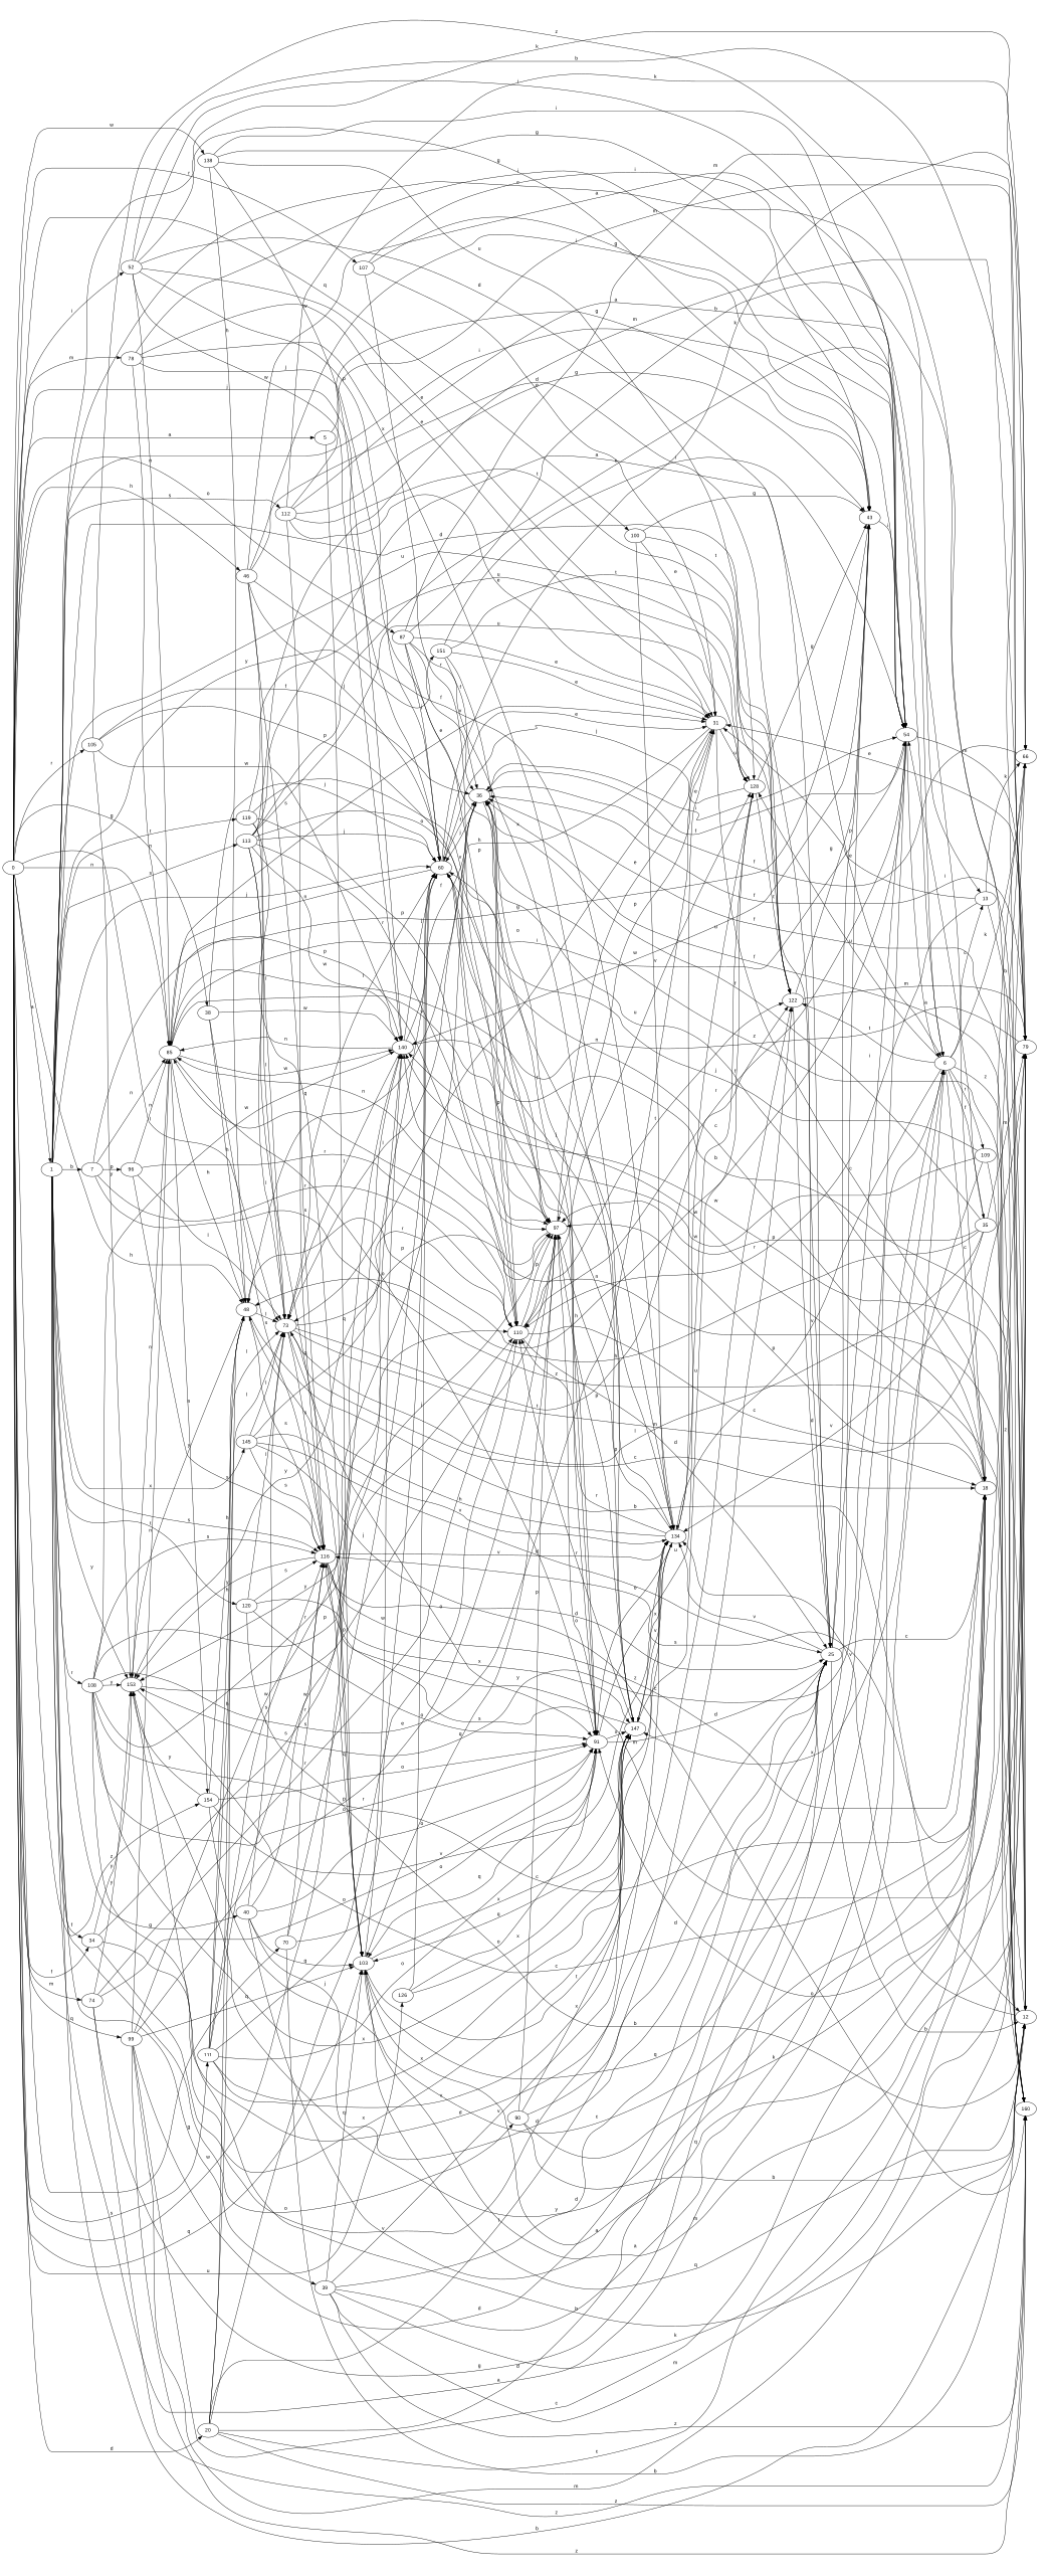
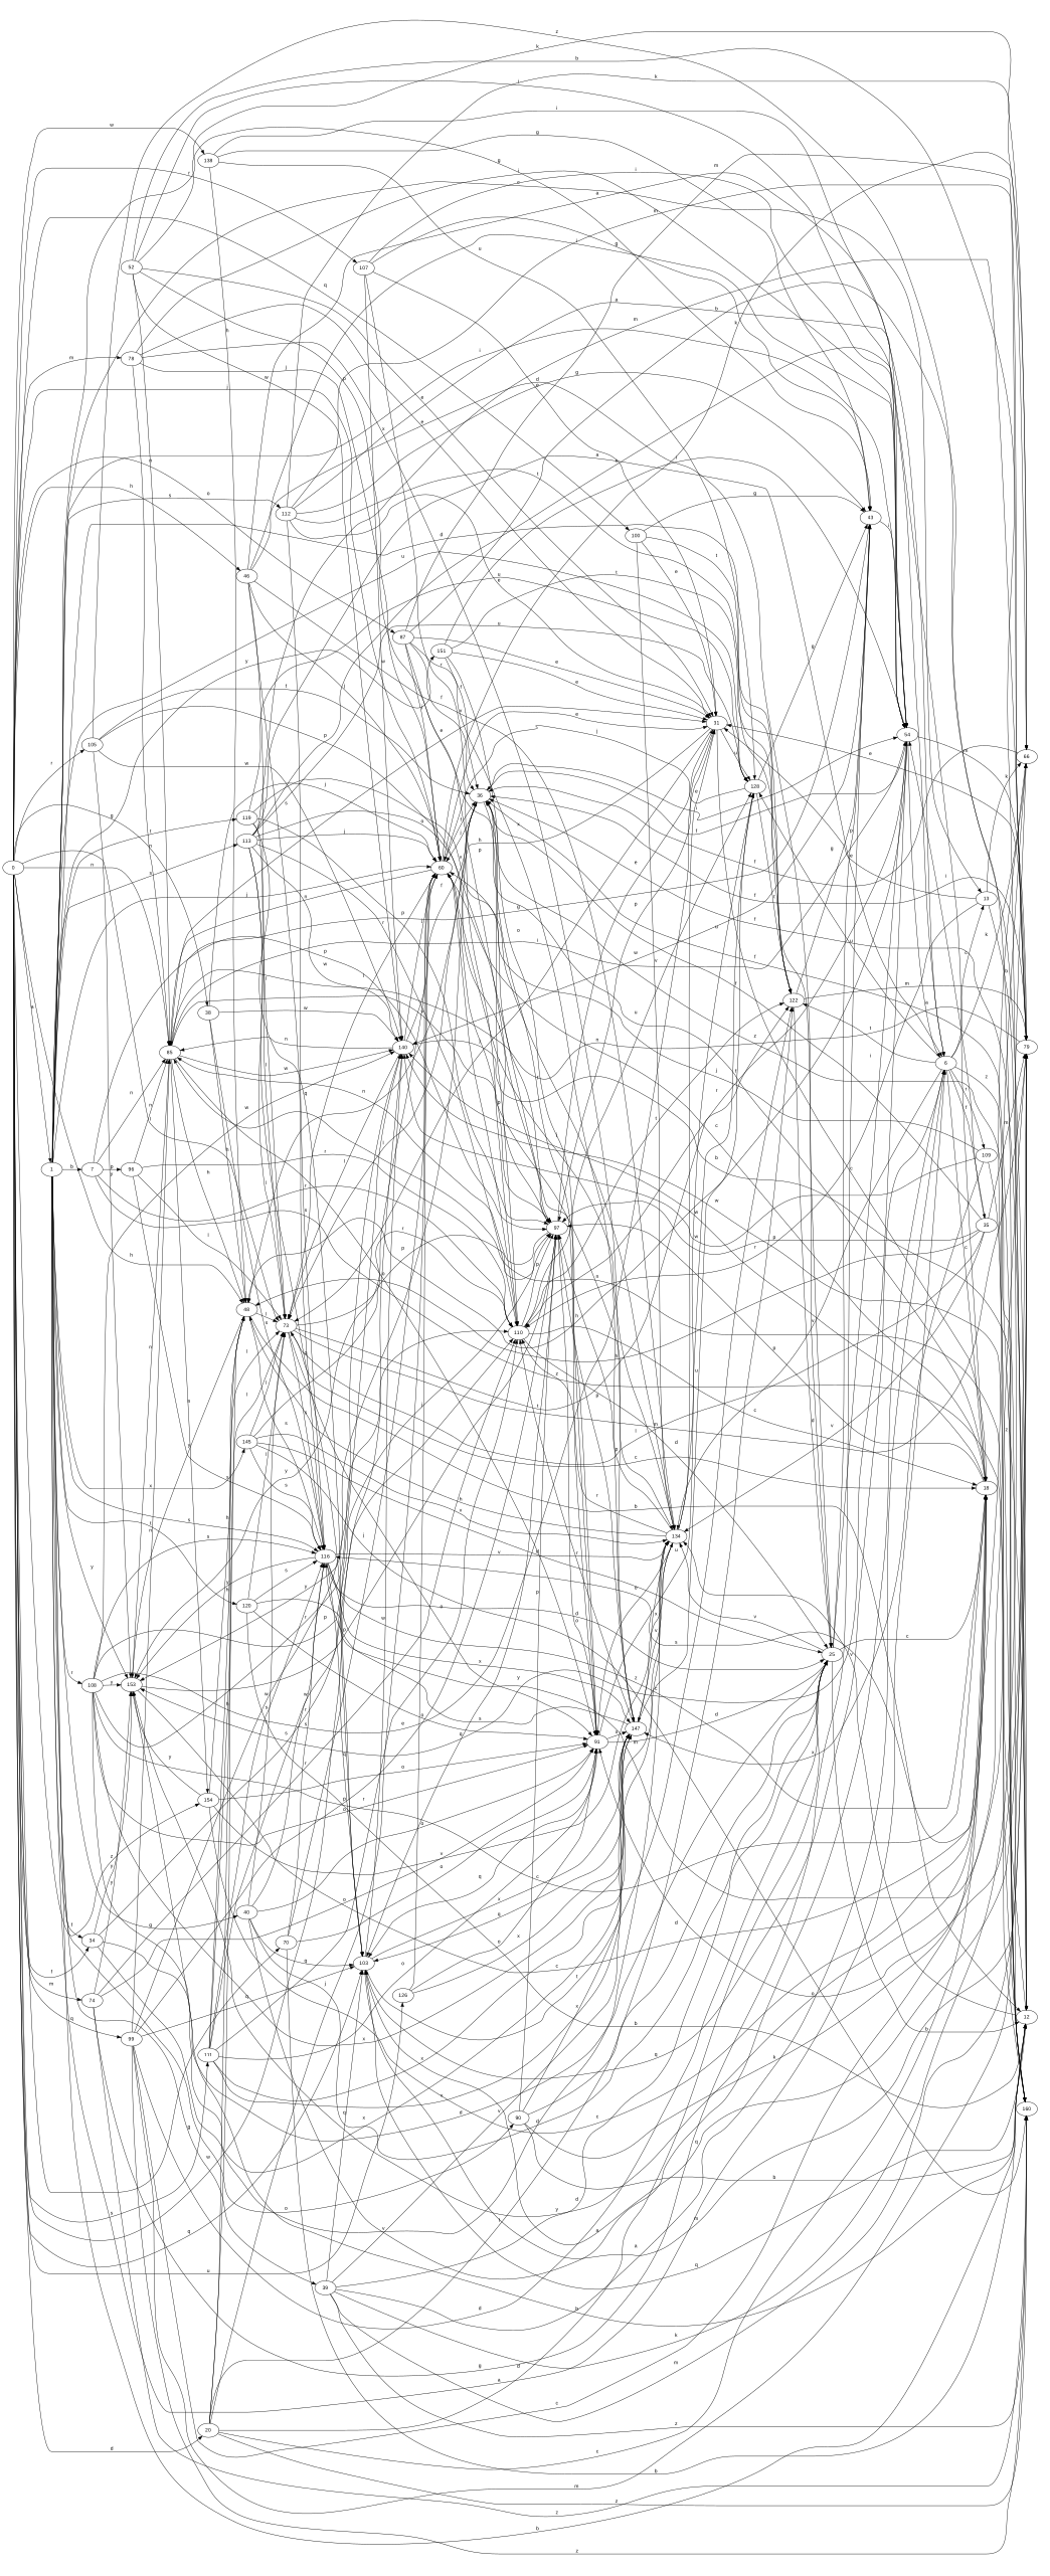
  strict digraph {
    fontname="Liberation Sans"
    rankdir=LR
    node [fontname="Liberation Sans"]
    edge [fontname="Liberation Sans"]
    0
    1
-   5
    20
    34
    38
    46
    48
    52
    60
    70
    73
    74
    78
    85
    87
    99
    100
    103
    105
    107
    111
    126
    138
    140
    154
    6
    7
    12
    13
    25
    39
    40
    54
    66
    90
    108
    112
    113
    116
    119
    120
    128
    145
    151
    153
    43
    18
    122
    160
    134
    110
    147
    97
    31
    36
    91
    79
    35
    109
    96
    0 -> 1 [label=a]
-   0 -> 5 [label=a]
    0 -> 20 [label=d]
    0 -> 34 [label=f]
    0 -> 38 [label=g]
    0 -> 46 [label=h]
    0 -> 48 [label=h]
-   0 -> 52 [label=i]
    0 -> 60 [label=j]
    0 -> 70 [label=l]
    0 -> 73 [label=l]
    0 -> 74 [label=m]
    0 -> 78 [label=m]
    0 -> 85 [label=n]
    0 -> 87 [label=o]
    0 -> 99 [label=q]
    0 -> 100 [label=q]
    0 -> 103 [label=q]
    0 -> 105 [label=r]
    0 -> 107 [label=r]
    0 -> 111 [label=s]
    0 -> 126 [label=u]
    0 -> 138 [label=w]
    0 -> 140 [label=w]
    0 -> 154 [label=z]
    1 -> 34 [label=f]
    1 -> 60 [label=j]
    1 -> 6 [label=a]
    1 -> 7 [label=b]
    1 -> 12 [label=b]
    1 -> 13 [label=c]
    1 -> 25 [label=d]
    1 -> 39 [label=g]
    1 -> 40 [label=g]
    1 -> 54 [label=i]
    1 -> 66 [label=k]
    1 -> 90 [label=o]
    1 -> 108 [label=r]
    1 -> 112 [label=s]
    1 -> 113 [label=s]
    1 -> 116 [label=s]
    1 -> 119 [label=t]
    1 -> 120 [label=t]
    1 -> 128 [label=u]
    1 -> 145 [label=x]
    1 -> 151 [label=y]
    1 -> 153 [label=y]
-   5 -> 103 [label=q]
-   5 -> 43 [label=g]
    20 -> 48 [label=h]
    20 -> 60 [label=j]
    20 -> 73 [label=l]
    20 -> 25 [label=d]
    20 -> 18 [label=c]
    20 -> 122 [label=t]
    20 -> 160 [label=z]
    34 -> 153 [label=y]
    34 -> 134 [label=v]
    34 -> 110 [label=r]
    34 -> 147 [label=x]
    38 -> 48 [label=h]
    38 -> 60 [label=j]
    38 -> 140 [label=w]
    38 -> 116 [label=s]
    46 -> 60 [label=j]
    46 -> 73 [label=l]
    46 -> 6 [label=a]
    46 -> 25 [label=d]
    46 -> 54 [label=i]
    46 -> 116 [label=s]
    46 -> 134 [label=v]
    48 -> 73 [label=l]
    48 -> 12 [label=b]
    48 -> 116 [label=s]
    48 -> 153 [label=y]
    52 -> 85 [label=n]
    52 -> 140 [label=w]
    52 -> 12 [label=b]
-   52 -> 25 [label=d]
    52 -> 54 [label=i]
    52 -> 43 [label=g]
    52 -> 97 [label=p]
    52 -> 31 [label=e]
    60 -> 73 [label=l]
    60 -> 85 [label=n]
    60 -> 66 [label=k]
    60 -> 153 [label=y]
    60 -> 18 [label=c]
    60 -> 97 [label=p]
    60 -> 31 [label=e]
    60 -> 36 [label=f]
    70 -> 60 [label=j]
    70 -> 12 [label=b]
    70 -> 116 [label=s]
    70 -> 91 [label=o]
    73 -> 116 [label=s]
    73 -> 18 [label=c]
    73 -> 122 [label=t]
    73 -> 110 [label=r]
    73 -> 91 [label=o]
    73 -> 79 [label=m]
    74 -> 153 [label=y]
    74 -> 43 [label=g]
    74 -> 160 [label=z]
    74 -> 110 [label=r]
    74 -> 91 [label=o]
    78 -> 60 [label=j]
    78 -> 85 [label=n]
    78 -> 54 [label=i]
    78 -> 147 [label=x]
    78 -> 31 [label=e]
    85 -> 48 [label=h]
    85 -> 140 [label=w]
    85 -> 154 [label=n]
    85 -> 54 [label=i]
    85 -> 43 [label=g]
    85 -> 134 [label=v]
    85 -> 31 [label=e]
    85 -> 91 [label=o]
    87 -> 60 [label=j]
    87 -> 12 [label=b]
    87 -> 147 [label=x]
    87 -> 97 [label=p]
    87 -> 31 [label=e]
    87 -> 36 [label=f]
    87 -> 79 [label=m]
    99 -> 85 [label=n]
    99 -> 103 [label=q]
    99 -> 140 [label=w]
    99 -> 25 [label=d]
    99 -> 18 [label=c]
    99 -> 160 [label=z]
    99 -> 97 [label=p]
    99 -> 79 [label=m]
    100 -> 43 [label=g]
    100 -> 122 [label=t]
    100 -> 134 [label=v]
    100 -> 31 [label=e]
    103 -> 140 [label=w]
    103 -> 122 [label=t]
    103 -> 147 [label=x]
    103 -> 79 [label=m]
    105 -> 140 [label=w]
    105 -> 153 [label=y]
    105 -> 160 [label=z]
    105 -> 97 [label=p]
    105 -> 36 [label=f]
    107 -> 54 [label=i]
    107 -> 43 [label=g]
    107 -> 110 [label=r]
    107 -> 31 [label=e]
    111 -> 48 [label=h]
    111 -> 73 [label=l]
    111 -> 140 [label=w]
    111 -> 116 [label=s]
    111 -> 134 [label=v]
    111 -> 110 [label=r]
    111 -> 147 [label=x]
    111 -> 91 [label=o]
    126 -> 60 [label=j]
    126 -> 147 [label=x]
    126 -> 91 [label=o]
    138 -> 48 [label=h]
-   138 -> 140 [label=w]
+   107 -> 140 [label=w]
    138 -> 54 [label=i]
    138 -> 128 [label=u]
    138 -> 43 [label=g]
    140 -> 60 [label=j]
    140 -> 73 [label=l]
    140 -> 85 [label=n]
    140 -> 12 [label=b]
    140 -> 36 [label=f]
    154 -> 48 [label=h]
    154 -> 153 [label=y]
    154 -> 18 [label=c]
    154 -> 134 [label=v]
    154 -> 91 [label=o]
    6 -> 103 [label=q]
    6 -> 13 [label=c]
    6 -> 66 [label=k]
    6 -> 128 [label=u]
    6 -> 18 [label=c]
    6 -> 122 [label=t]
    6 -> 160 [label=z]
    6 -> 134 [label=v]
    6 -> 35 [label=f]
    6 -> 109 [label=r]
    7 -> 85 [label=n]
    7 -> 160 [label=z]
    7 -> 110 [label=r]
    7 -> 97 [label=p]
    7 -> 96 [label=p]
    12 -> 103 [label=q]
    12 -> 140 [label=w]
    12 -> 134 [label=v]
    12 -> 36 [label=f]
    13 -> 12 [label=b]
    13 -> 66 [label=k]
    13 -> 110 [label=r]
    13 -> 31 [label=e]
    25 -> 12 [label=b]
    25 -> 54 [label=i]
    25 -> 43 [label=p]
    25 -> 18 [label=c]
    25 -> 134 [label=v]
    39 -> 103 [label=q]
    39 -> 6 [label=a]
    39 -> 25 [label=d]
    39 -> 66 [label=k]
    39 -> 160 [label=z]
    39 -> 134 [label=v]
    39 -> 79 [label=m]
    40 -> 73 [label=l]
    40 -> 103 [label=q]
    40 -> 6 [label=a]
    40 -> 25 [label=d]
    40 -> 116 [label=s]
    40 -> 91 [label=o]
    54 -> 48 [label=h]
    54 -> 6 [label=a]
    54 -> 153 [label=y]
    54 -> 110 [label=r]
    54 -> 36 [label=f]
    54 -> 79 [label=m]
    66 -> 116 [label=s]
    66 -> 36 [label=f]
    90 -> 12 [label=b]
    90 -> 25 [label=d]
    90 -> 66 [label=k]
    90 -> 147 [label=x]
    90 -> 97 [label=p]
    108 -> 140 [label=w]
    108 -> 25 [label=d]
    108 -> 116 [label=s]
    108 -> 153 [label=y]
    108 -> 18 [label=c]
    108 -> 110 [label=r]
    108 -> 147 [label=x]
    108 -> 97 [label=p]
    108 -> 31 [label=e]
    108 -> 91 [label=o]
    112 -> 6 [label=a]
    112 -> 66 [label=k]
    112 -> 116 [label=s]
    112 -> 43 [label=g]
    112 -> 122 [label=t]
    112 -> 31 [label=e]
    112 -> 79 [label=m]
    113 -> 60 [label=j]
    113 -> 73 [label=l]
    113 -> 103 [label=q]
    113 -> 140 [label=w]
    113 -> 6 [label=a]
    113 -> 128 [label=u]
    113 -> 18 [label=c]
    113 -> 110 [label=r]
    113 -> 91 [label=o]
    113 -> 79 [label=m]
    116 -> 103 [label=q]
    116 -> 25 [label=d]
    116 -> 153 [label=y]
    116 -> 18 [label=c]
    116 -> 134 [label=v]
    116 -> 147 [label=x]
    119 -> 73 [label=l]
    119 -> 103 [label=q]
    119 -> 128 [label=u]
    119 -> 134 [label=v]
    119 -> 97 [label=p]
    120 -> 73 [label=l]
    120 -> 12 [label=b]
    120 -> 116 [label=s]
    120 -> 91 [label=o]
    120 -> 79 [label=m]
    128 -> 60 [label=j]
    128 -> 43 [label=g]
    128 -> 122 [label=t]
    145 -> 73 [label=l]
    145 -> 25 [label=d]
    145 -> 116 [label=s]
    145 -> 160 [label=z]
    145 -> 134 [label=v]
    145 -> 97 [label=p]
    151 -> 54 [label=i]
    151 -> 122 [label=t]
    151 -> 31 [label=e]
    151 -> 36 [label=f]
    151 -> 91 [label=o]
    153 -> 85 [label=n]
    153 -> 12 [label=b]
    153 -> 18 [label=c]
    153 -> 97 [label=p]
    43 -> 140 [label=w]
    43 -> 54 [label=i]
    18 -> 140 [label=w]
    18 -> 153 [label=y]
    18 -> 97 [label=p]
    18 -> 36 [label=f]
    122 -> 25 [label=d]
    122 -> 43 [label=g]
    122 -> 79 [label=m]
    160 -> 85 [label=n]
    160 -> 36 [label=f]
    134 -> 48 [label=h]
    134 -> 60 [label=j]
    134 -> 128 [label=u]
    134 -> 110 [label=r]
    134 -> 147 [label=x]
    134 -> 97 [label=p]
    134 -> 31 [label=e]
    134 -> 91 [label=o]
    110 -> 60 [label=j]
    110 -> 25 [label=d]
    110 -> 128 [label=u]
    110 -> 18 [label=c]
    110 -> 122 [label=t]
    110 -> 97 [label=p]
    147 -> 103 [label=q]
    147 -> 116 [label=s]
    147 -> 128 [label=u]
    147 -> 134 [label=v]
    147 -> 110 [label=r]
    147 -> 97 [label=p]
    97 -> 85 [label=n]
    97 -> 103 [label=q]
    97 -> 31 [label=e]
    97 -> 91 [label=o]
    31 -> 48 [label=h]
    31 -> 73 [label=l]
    31 -> 128 [label=u]
    31 -> 18 [label=c]
    31 -> 97 [label=p]
    36 -> 60 [label=j]
    36 -> 73 [label=l]
    36 -> 54 [label=i]
    36 -> 153 [label=y]
    36 -> 160 [label=z]
    36 -> 110 [label=r]
    91 -> 103 [label=q]
    91 -> 25 [label=d]
    91 -> 128 [label=u]
    91 -> 147 [label=x]
    91 -> 36 [label=f]
    79 -> 85 [label=n]
    79 -> 103 [label=q]
    79 -> 31 [label=e]
    79 -> 36 [label=f]
    79 -> 91 [label=o]
    35 -> 48 [label=h]
    35 -> 73 [label=l]
    35 -> 54 [label=i]
    35 -> 134 [label=v]
    35 -> 97 [label=p]
    35 -> 36 [label=f]
    35 -> 79 [label=m]
    109 -> 60 [label=j]
    109 -> 140 [label=w]
    109 -> 160 [label=z]
    109 -> 147 [label=x]
    96 -> 73 [label=l]
    96 -> 85 [label=n]
    96 -> 116 [label=s]
    96 -> 110 [label=r]
  }
